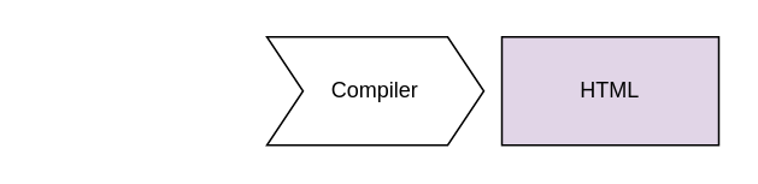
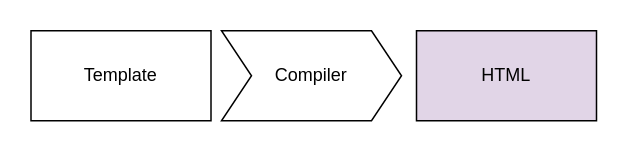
  <mxCell id="0" />
  <mxCell id="1" parent="0" />
+ <mxCell id="2" value="Template" style="rounded=0;whiteSpace=wrap;html=1;" vertex="1" parent="1"><mxGeometry x="20" y="20" width="120" height="60" as="geometry" /></mxCell>
  <mxCell id="3" value="Compiler" style="shape=step;perimeter=stepPerimeter;whiteSpace=wrap;html=1;fixedSize=1;" vertex="1" parent="1"><mxGeometry x="147" y="20" width="120" height="60" as="geometry" /></mxCell>
  <mxCell id="4" value="HTML" style="rounded=0;whiteSpace=wrap;html=1;fillColor=#e1d5e7;" vertex="1" parent="1"><mxGeometry x="277" y="20" width="120" height="60" as="geometry" /></mxCell>
